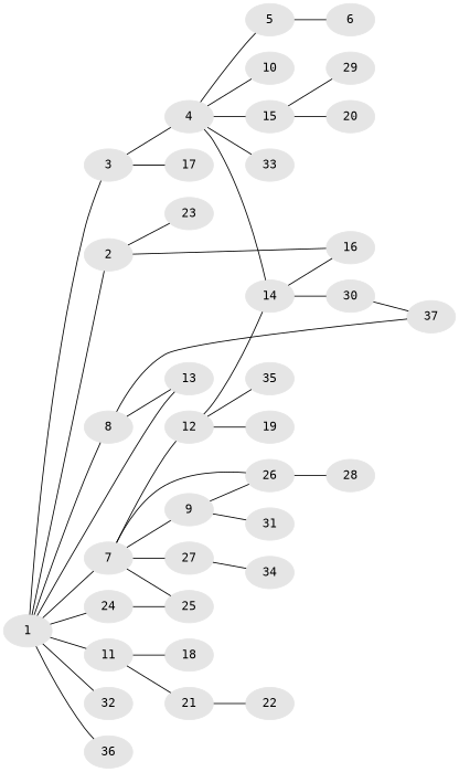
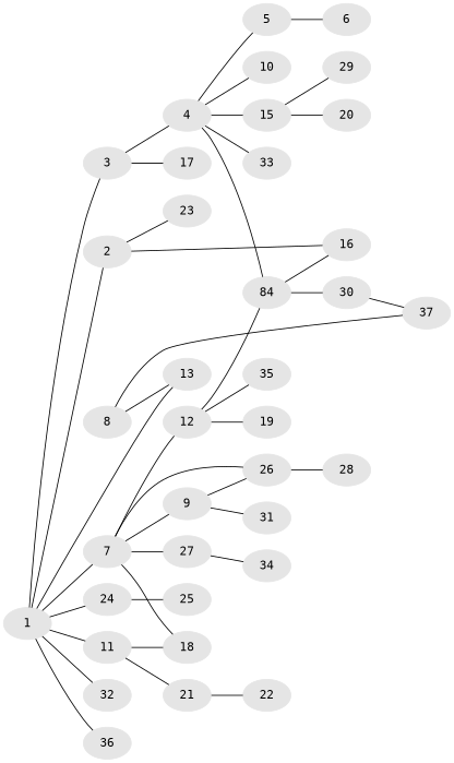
  graph {
    fontname="DejaVu Sans Mono"
    rankdir=LR
    node [color=gray90 fontname="DejaVu Sans Mono" style=filled]
    edge [fontname="DejaVu Sans Mono" weight=1.0]
    1
    2
    3
    7
    8
    11
    13
    32
    36
    24
    23
    16
    4
    17
    25
    9
    12
    27
    26
    37
    18
    21
    5
    10
-   14
+   14 [label=84]
    15
    33
    6
    30
    29
    20
    31
    19
    35
    34
    28
    22
    1 -- 2
    1 -- 3
    1 -- 7
-   1 -- 8 [weight=2.0]
    1 -- 11
    1 -- 13
    1 -- 32
    1 -- 36 [weight=5.0]
    1 -- 24
    2 -- 23
    2 -- 16
    3 -- 4
    3 -- 17 [weight=3.0]
-   7 -- 25
+   7 -- 18
    7 -- 9
    7 -- 12
    7 -- 27 [weight=3.0]
    7 -- 26
    8 -- 13
    8 -- 37
    11 -- 18
    11 -- 21 [weight=6.0]
    24 -- 25 [weight=2.0]
    4 -- 5
    4 -- 10
    4 -- 14
    4 -- 15
    4 -- 33 [weight=2.0]
    9 -- 26
    9 -- 31 [weight=2.0]
    12 -- 14
    12 -- 19
    12 -- 35
    27 -- 34
    26 -- 28 [weight=3.0]
    21 -- 22
    5 -- 6 [weight=3.0]
    14 -- 16
    14 -- 30
    15 -- 29
    15 -- 20 [weight=6.0]
    30 -- 37
  }
